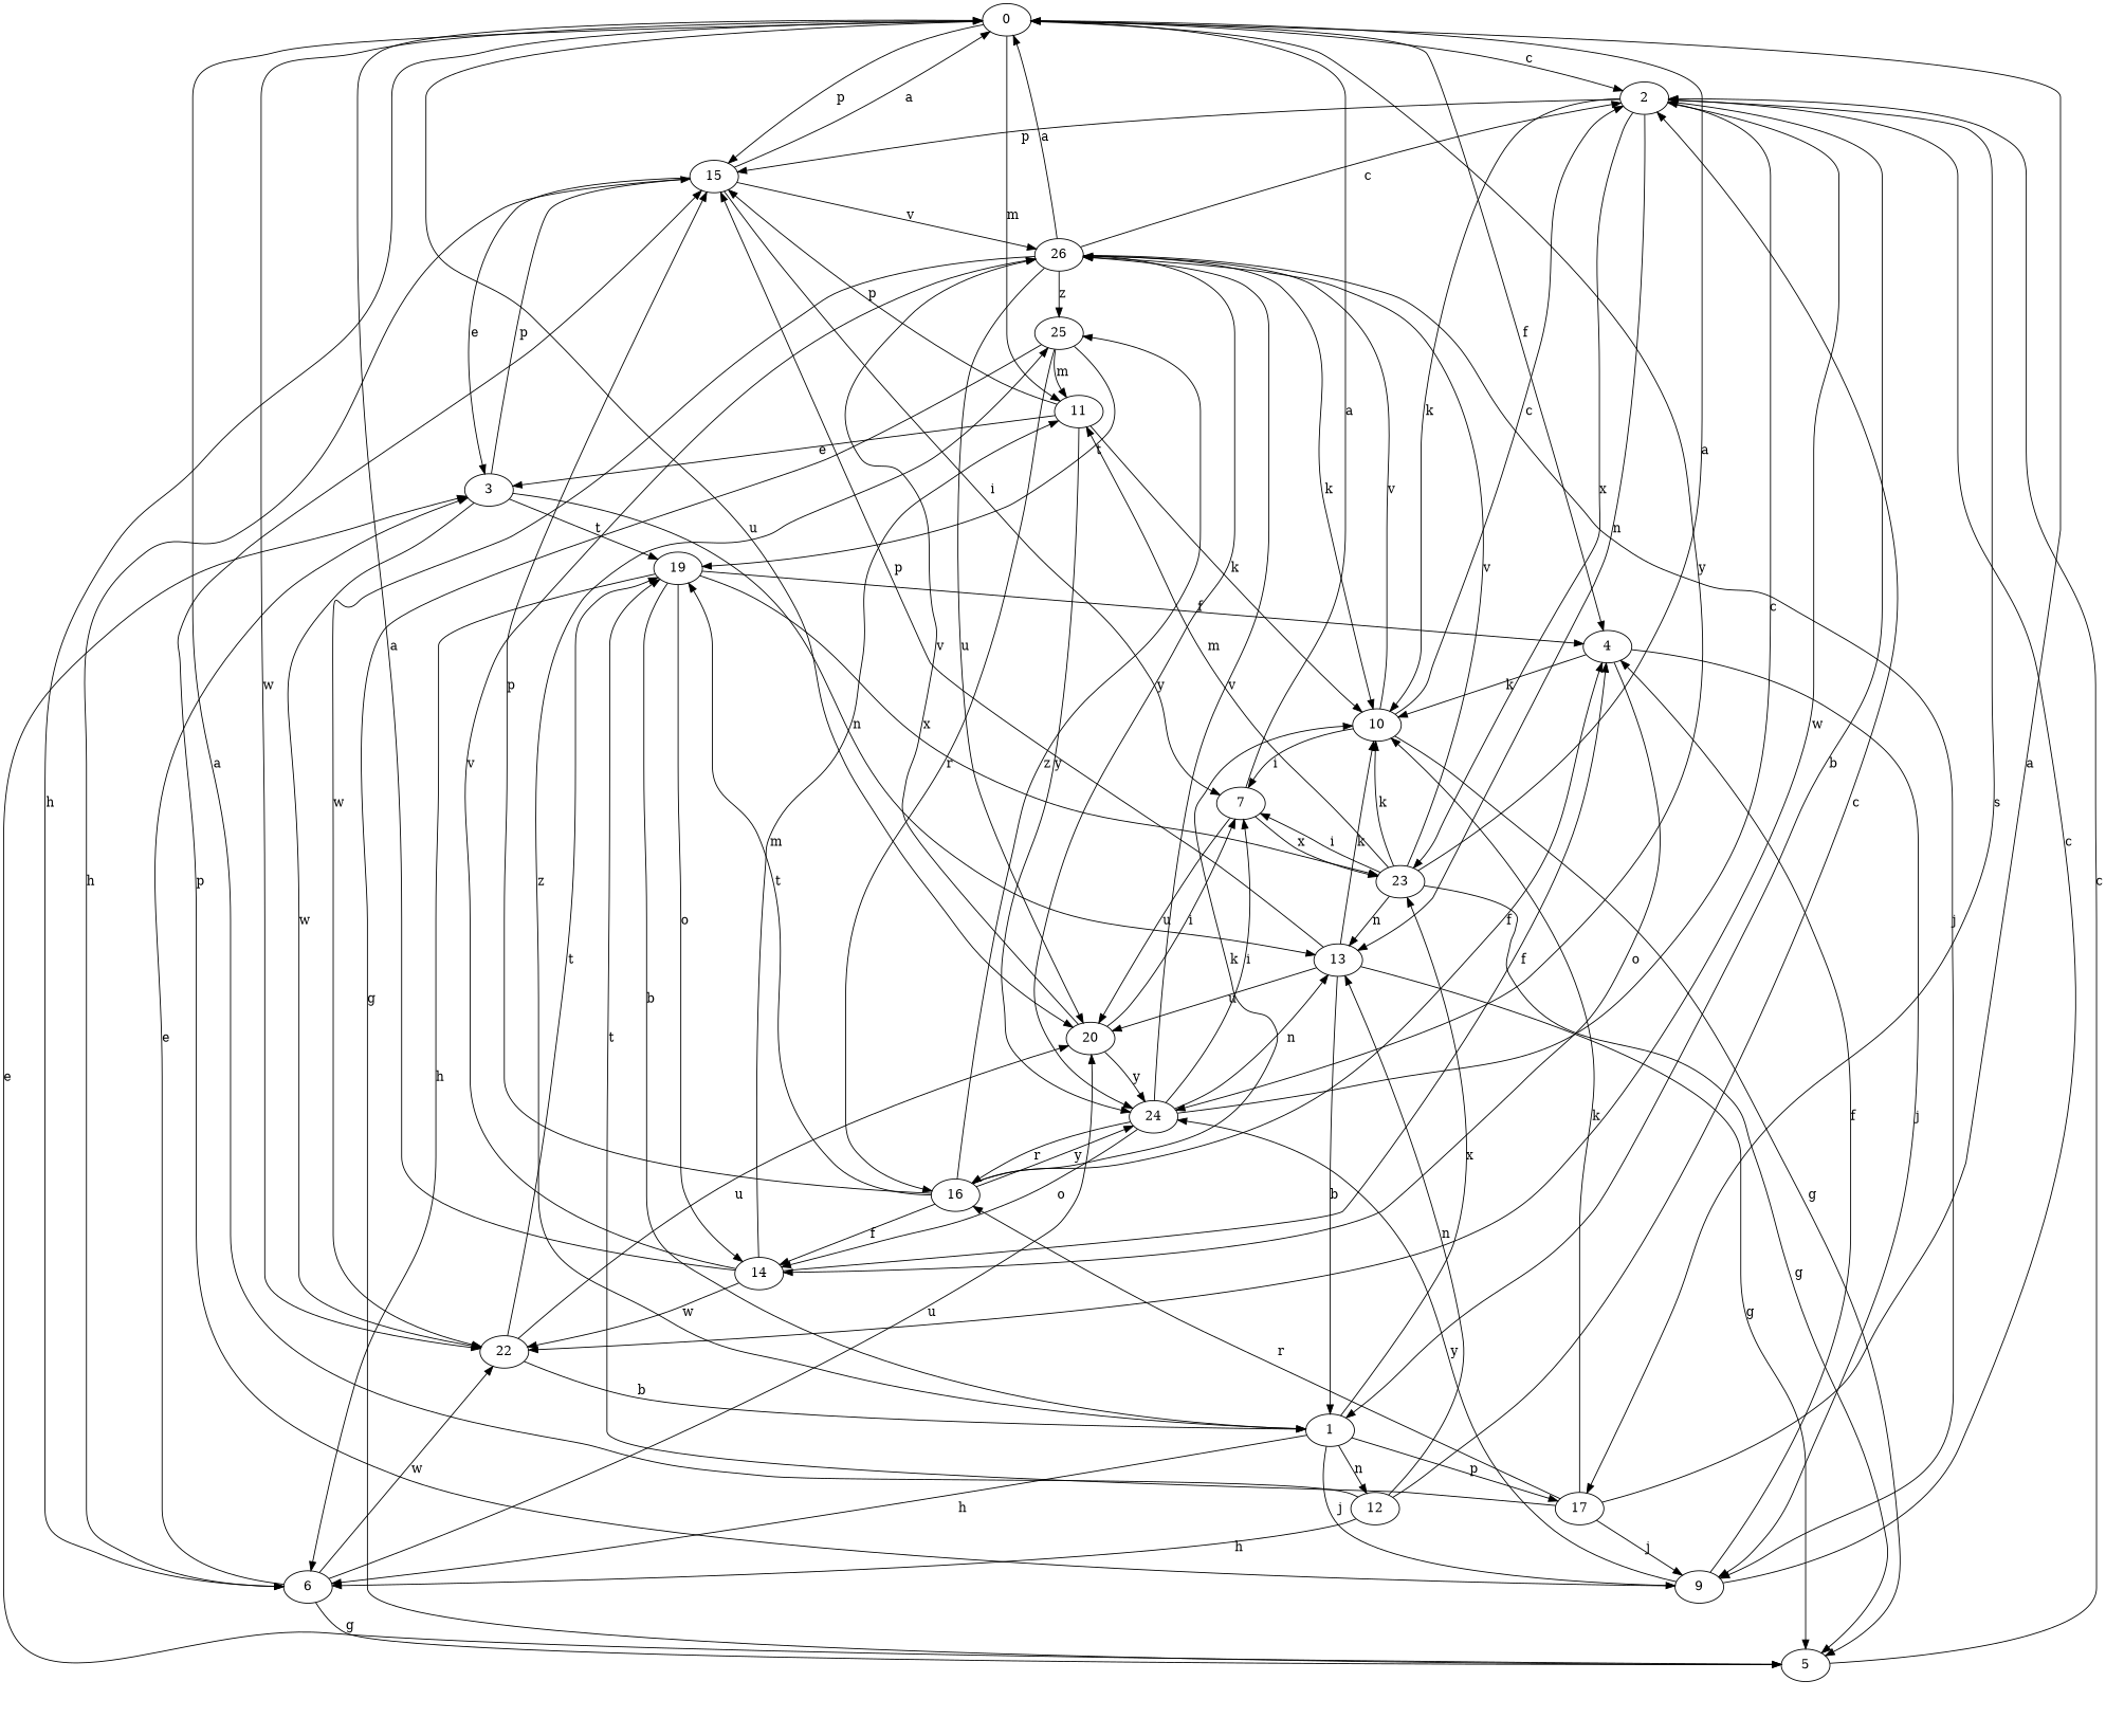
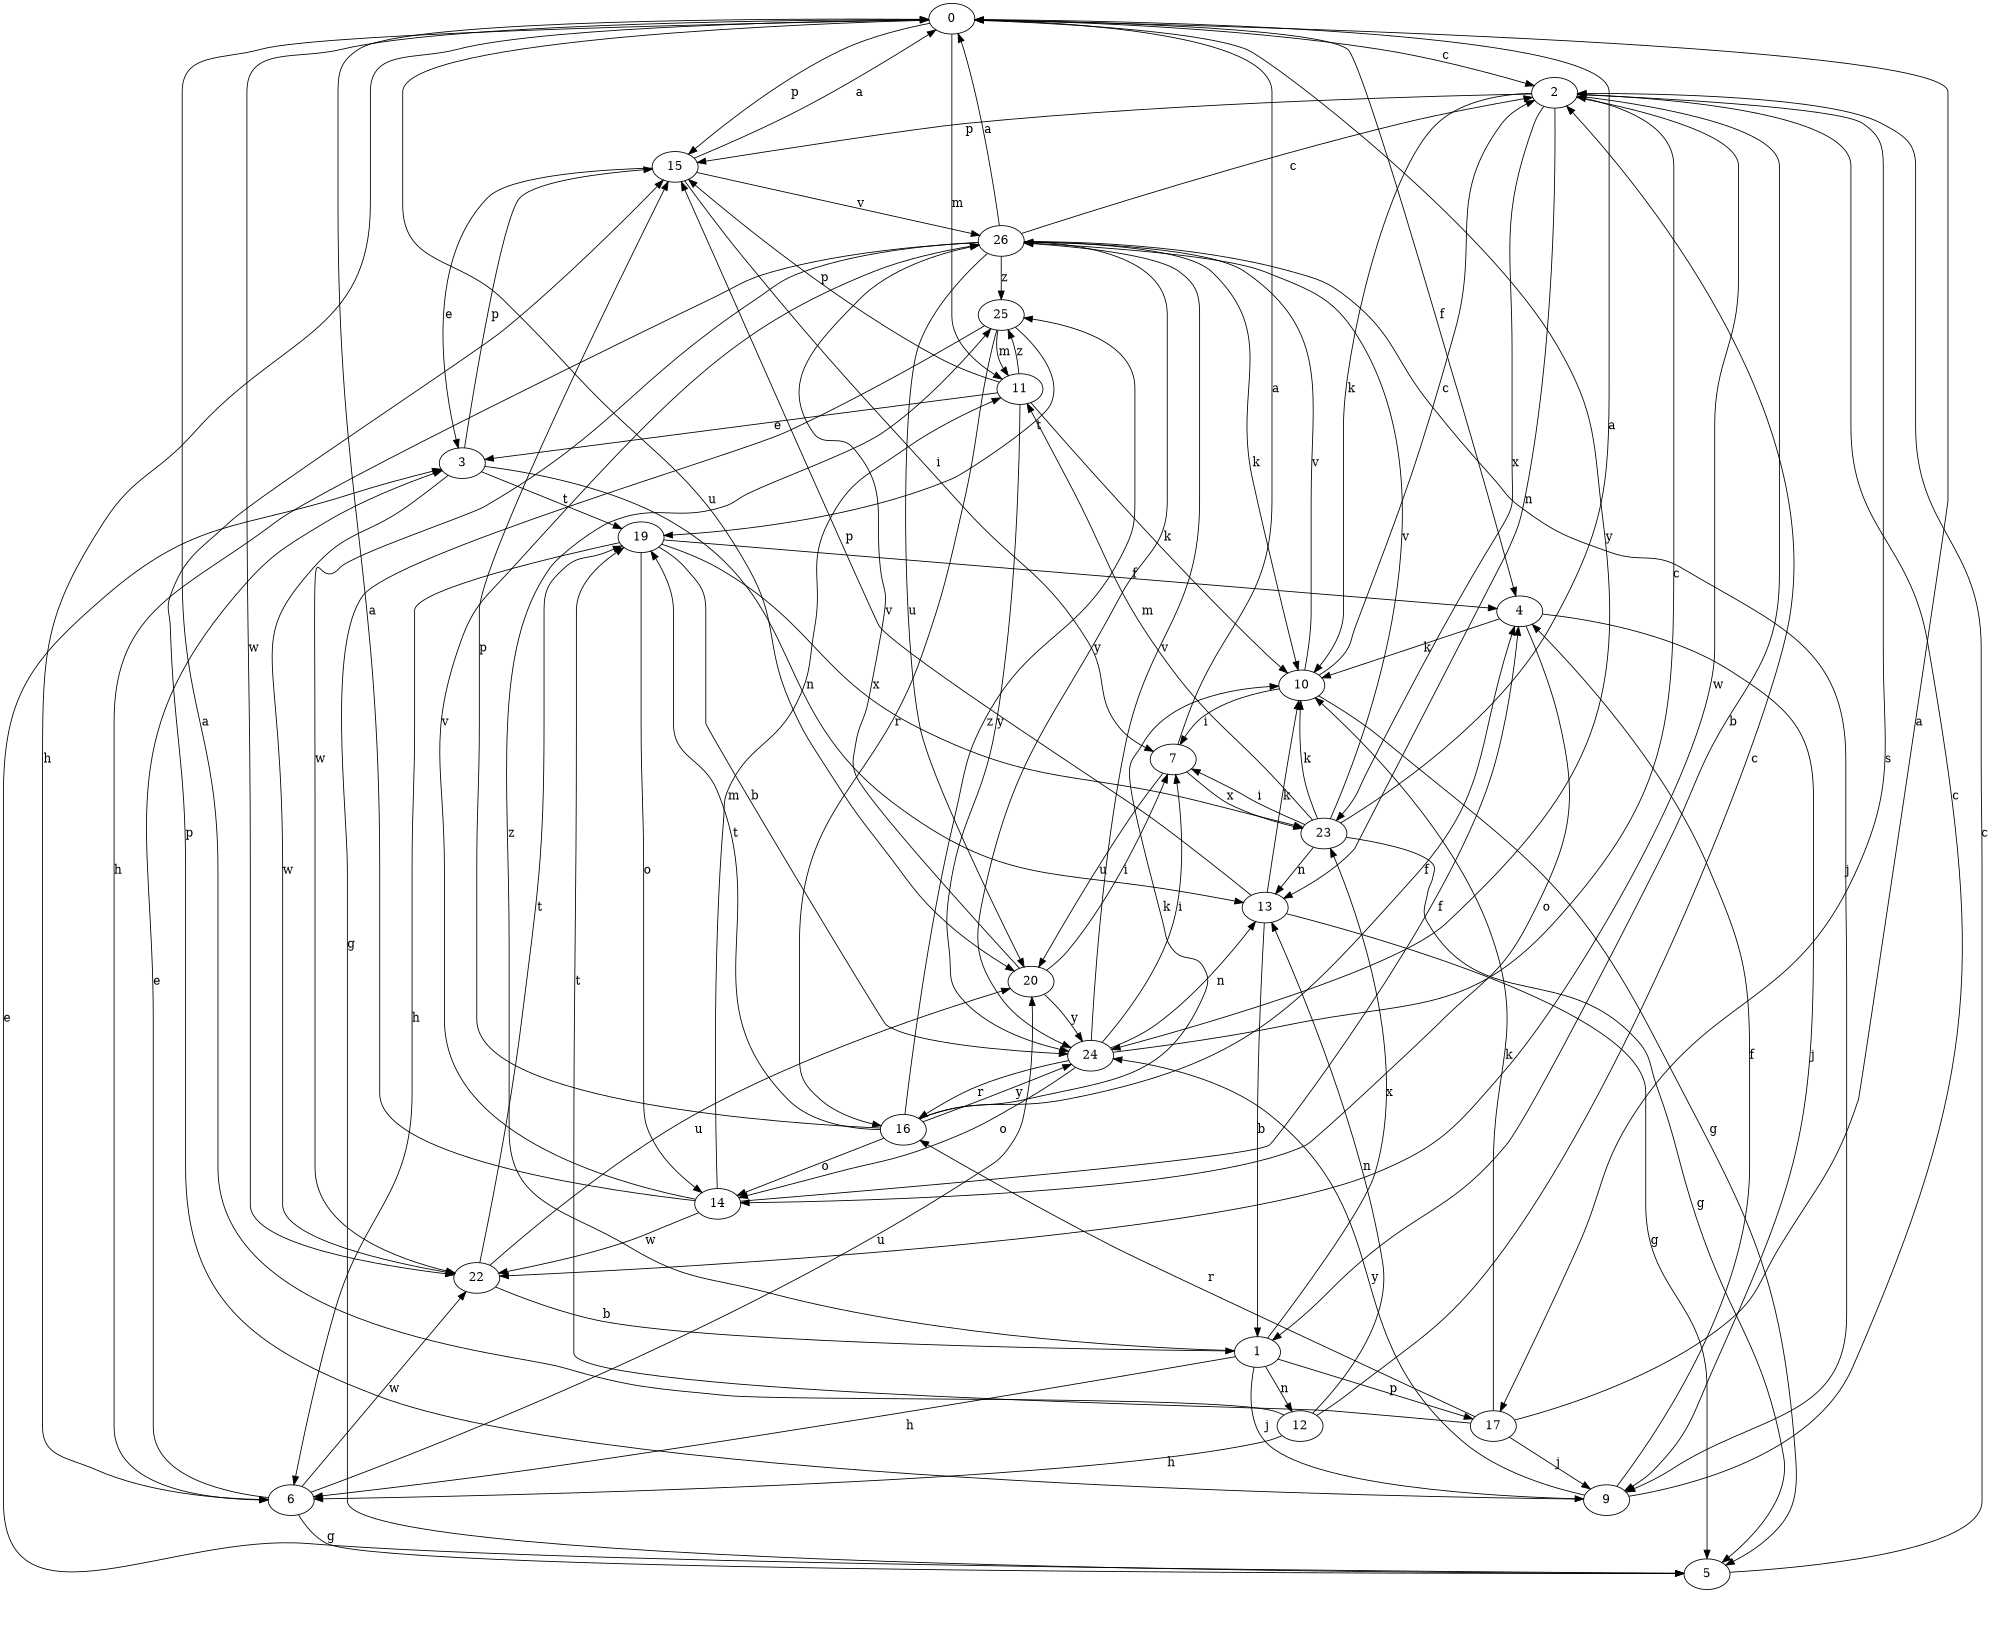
  strict digraph {
    0
    2
    4
    6
    11
    15
    20
    22
    24
    1
    23
    10
    13
    17
    9
    14
    3
    5
    25
    7
    n21 [label=26]
    19
    16
    12
    0 -> 2 [label=c]
    0 -> 4 [label=f]
    0 -> 6 [label=h]
    0 -> 11 [label=m]
    0 -> 15 [label=p]
    0 -> 20 [label=u]
    0 -> 22 [label=w]
    0 -> 24 [label=y]
    2 -> 15 [label=p]
    2 -> 22 [label=w]
    2 -> 1 [label=b]
    2 -> 23 [label=x]
    2 -> 10 [label=k]
    2 -> 13 [label=n]
    2 -> 17 [label=s]
    4 -> 10 [label=k]
    4 -> 9 [label=j]
    4 -> 14 [label=o]
    6 -> 20 [label=u]
    6 -> 22 [label=w]
    6 -> 3 [label=e]
    6 -> 5 [label=g]
    11 -> 15 [label=p]
    11 -> 24 [label=y]
    11 -> 10 [label=k]
    11 -> 3 [label=e]
+   11 -> 25 [label=z]
    15 -> 0 [label=a]
    15 -> 3 [label=e]
    15 -> 7 [label=i]
    15 -> n21 [label=v]
    20 -> 24 [label=y]
    20 -> 7 [label=i]
    20 -> n21 [label=v]
    22 -> 20 [label=u]
    22 -> 1 [label=b]
    22 -> 19 [label=t]
    24 -> 2 [label=c]
    24 -> 13 [label=n]
    24 -> 14 [label=o]
    24 -> 7 [label=i]
    24 -> n21 [label=v]
    24 -> 16 [label=r]
    1 -> 6 [label=h]
    1 -> 23 [label=x]
    1 -> 17 [label=p]
    1 -> 9 [label=j]
    1 -> 25 [label=z]
    1 -> 12 [label=n]
    23 -> 0 [label=a]
    23 -> 11 [label=m]
    23 -> 10 [label=k]
    23 -> 13 [label=n]
    23 -> 5 [label=g]
    23 -> 7 [label=i]
    23 -> n21 [label=v]
    10 -> 2 [label=c]
    10 -> 5 [label=g]
    10 -> 7 [label=i]
    10 -> n21 [label=v]
    13 -> 15 [label=p]
-   13 -> 20 [label=u]
    13 -> 1 [label=b]
    13 -> 10 [label=k]
    13 -> 5 [label=g]
    17 -> 0 [label=a]
    17 -> 10 [label=k]
    17 -> 9 [label=j]
    17 -> 19 [label=t]
    17 -> 16 [label=r]
    9 -> 2 [label=c]
    9 -> 4 [label=f]
    9 -> 15 [label=p]
    9 -> 24 [label=y]
    14 -> 0 [label=a]
    14 -> 4 [label=f]
    14 -> 11 [label=m]
    14 -> 22 [label=w]
    14 -> n21 [label=v]
    3 -> 15 [label=p]
    3 -> 22 [label=w]
    3 -> 13 [label=n]
    3 -> 19 [label=t]
    5 -> 2 [label=c]
    5 -> 3 [label=e]
    25 -> 11 [label=m]
    25 -> 5 [label=g]
    25 -> 19 [label=t]
    25 -> 16 [label=r]
    7 -> 0 [label=a]
    7 -> 20 [label=u]
    7 -> 23 [label=x]
    n21 -> 0 [label=a]
    n21 -> 2 [label=c]
-   15 -> 6 [label=h]
+   n21 -> 6 [label=h]
    n21 -> 20 [label=u]
    n21 -> 22 [label=w]
    n21 -> 24 [label=y]
    n21 -> 10 [label=k]
    n21 -> 9 [label=j]
    n21 -> 25 [label=z]
    19 -> 4 [label=f]
    19 -> 6 [label=h]
-   19 -> 1 [label=b]
+   19 -> 24 [label=b]
    19 -> 23 [label=x]
    19 -> 14 [label=o]
    16 -> 4 [label=f]
    16 -> 15 [label=p]
    16 -> 24 [label=y]
    16 -> 10 [label=k]
-   16 -> 14 [label=f]
+   16 -> 14 [label=o]
    16 -> 25 [label=z]
    16 -> 19 [label=t]
    12 -> 0 [label=a]
    12 -> 2 [label=c]
    12 -> 6 [label=h]
    12 -> 13 [label=n]
  }
